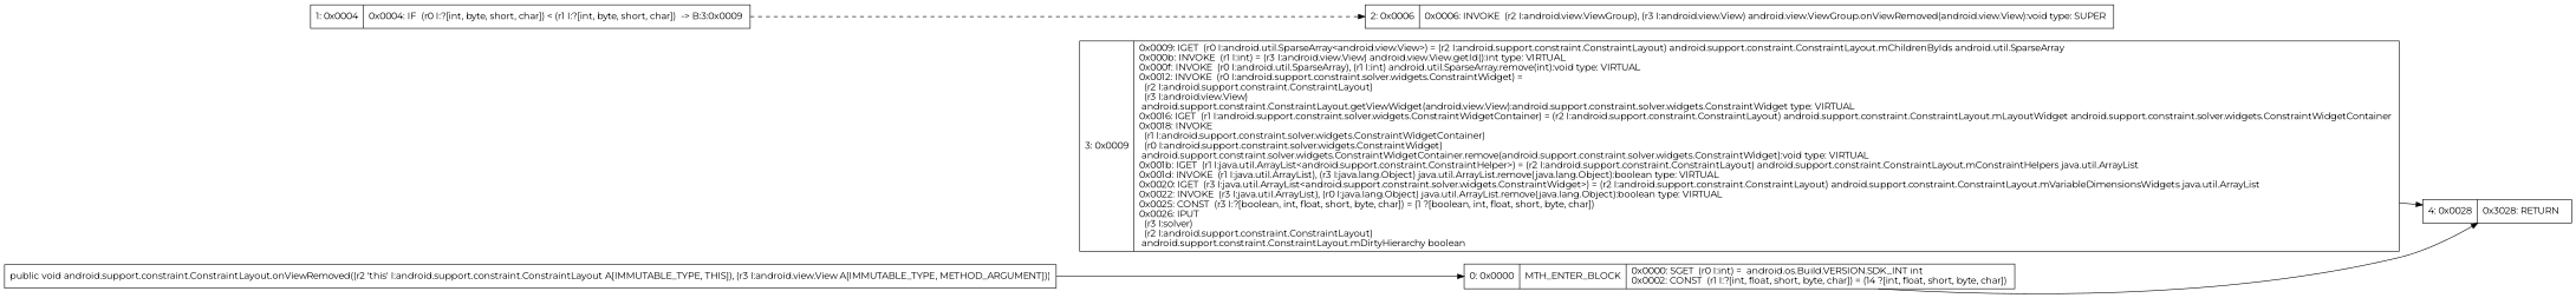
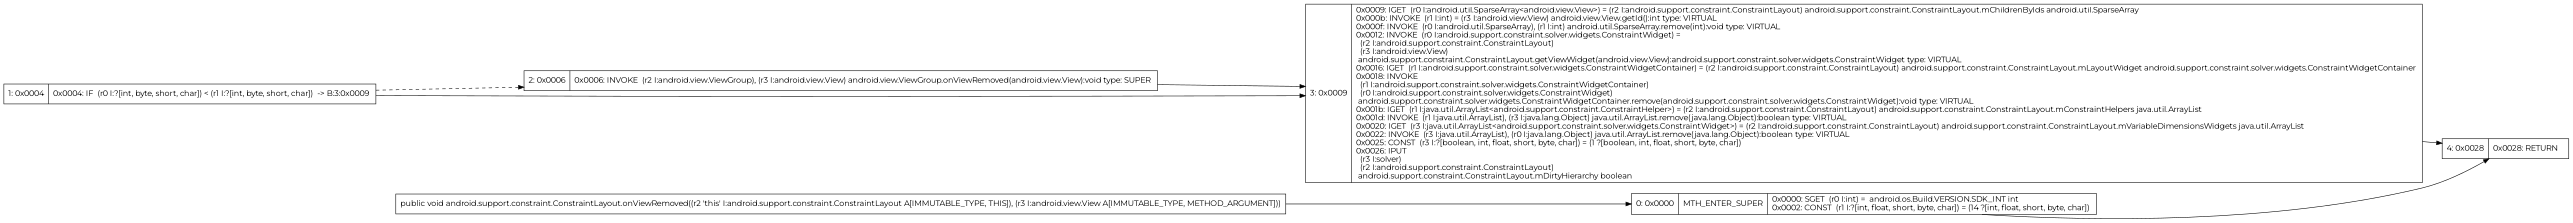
  digraph {
    fontname=Montserrat
    rankdir=LR
    node [fontname=Montserrat shape=record]
    edge [fontname=Montserrat]
-   n1 [label="{0\:\ 0x0000|MTH_ENTER_BLOCK\l|0x0000: SGET  (r0 I:int) =  android.os.Build.VERSION.SDK_INT int \l0x0002: CONST  (r1 I:?[int, float, short, byte, char]) = (14 ?[int, float, short, byte, char]) \l}"]
-   n2 [label="{4\:\ 0x0028|0x3028: RETURN   \l}"]
+   n1 [label="{0\:\ 0x0000|MTH_ENTER_SUPER\l|0x0000: SGET  (r0 I:int) =  android.os.Build.VERSION.SDK_INT int \l0x0002: CONST  (r1 I:?[int, float, short, byte, char]) = (14 ?[int, float, short, byte, char]) \l}"]
+   n2 [label="{4\:\ 0x0028|0x0028: RETURN   \l}"]
    n3 [label="{1\:\ 0x0004|0x0004: IF  (r0 I:?[int, byte, short, char]) \< (r1 I:?[int, byte, short, char])  \-\> B:3:0x0009 \l}"]
    n4 [label="{2\:\ 0x0006|0x0006: INVOKE  (r2 I:android.view.ViewGroup), (r3 I:android.view.View) android.view.ViewGroup.onViewRemoved(android.view.View):void type: SUPER \l}"]
    n5 [label="{3\:\ 0x0009|0x0009: IGET  (r0 I:android.util.SparseArray\<android.view.View\>) = (r2 I:android.support.constraint.ConstraintLayout) android.support.constraint.ConstraintLayout.mChildrenByIds android.util.SparseArray \l0x000b: INVOKE  (r1 I:int) = (r3 I:android.view.View) android.view.View.getId():int type: VIRTUAL \l0x000f: INVOKE  (r0 I:android.util.SparseArray), (r1 I:int) android.util.SparseArray.remove(int):void type: VIRTUAL \l0x0012: INVOKE  (r0 I:android.support.constraint.solver.widgets.ConstraintWidget) = \l  (r2 I:android.support.constraint.ConstraintLayout)\l  (r3 I:android.view.View)\l android.support.constraint.ConstraintLayout.getViewWidget(android.view.View):android.support.constraint.solver.widgets.ConstraintWidget type: VIRTUAL \l0x0016: IGET  (r1 I:android.support.constraint.solver.widgets.ConstraintWidgetContainer) = (r2 I:android.support.constraint.ConstraintLayout) android.support.constraint.ConstraintLayout.mLayoutWidget android.support.constraint.solver.widgets.ConstraintWidgetContainer \l0x0018: INVOKE  \l  (r1 I:android.support.constraint.solver.widgets.ConstraintWidgetContainer)\l  (r0 I:android.support.constraint.solver.widgets.ConstraintWidget)\l android.support.constraint.solver.widgets.ConstraintWidgetContainer.remove(android.support.constraint.solver.widgets.ConstraintWidget):void type: VIRTUAL \l0x001b: IGET  (r1 I:java.util.ArrayList\<android.support.constraint.ConstraintHelper\>) = (r2 I:android.support.constraint.ConstraintLayout) android.support.constraint.ConstraintLayout.mConstraintHelpers java.util.ArrayList \l0x001d: INVOKE  (r1 I:java.util.ArrayList), (r3 I:java.lang.Object) java.util.ArrayList.remove(java.lang.Object):boolean type: VIRTUAL \l0x0020: IGET  (r3 I:java.util.ArrayList\<android.support.constraint.solver.widgets.ConstraintWidget\>) = (r2 I:android.support.constraint.ConstraintLayout) android.support.constraint.ConstraintLayout.mVariableDimensionsWidgets java.util.ArrayList \l0x0022: INVOKE  (r3 I:java.util.ArrayList), (r0 I:java.lang.Object) java.util.ArrayList.remove(java.lang.Object):boolean type: VIRTUAL \l0x0025: CONST  (r3 I:?[boolean, int, float, short, byte, char]) = (1 ?[boolean, int, float, short, byte, char]) \l0x0026: IPUT  \l  (r3 I:solver)\l  (r2 I:android.support.constraint.ConstraintLayout)\l android.support.constraint.ConstraintLayout.mDirtyHierarchy boolean \l}"]
    n6 [label="{public void android.support.constraint.ConstraintLayout.onViewRemoved((r2 'this' I:android.support.constraint.ConstraintLayout A[IMMUTABLE_TYPE, THIS]), (r3 I:android.view.View A[IMMUTABLE_TYPE, METHOD_ARGUMENT])) }"]
    n1 -> n2
    n3 -> n4 [style=dashed]
+   n3 -> n5
+   n4 -> n5
    n5 -> n2
    n6 -> n1
  }
